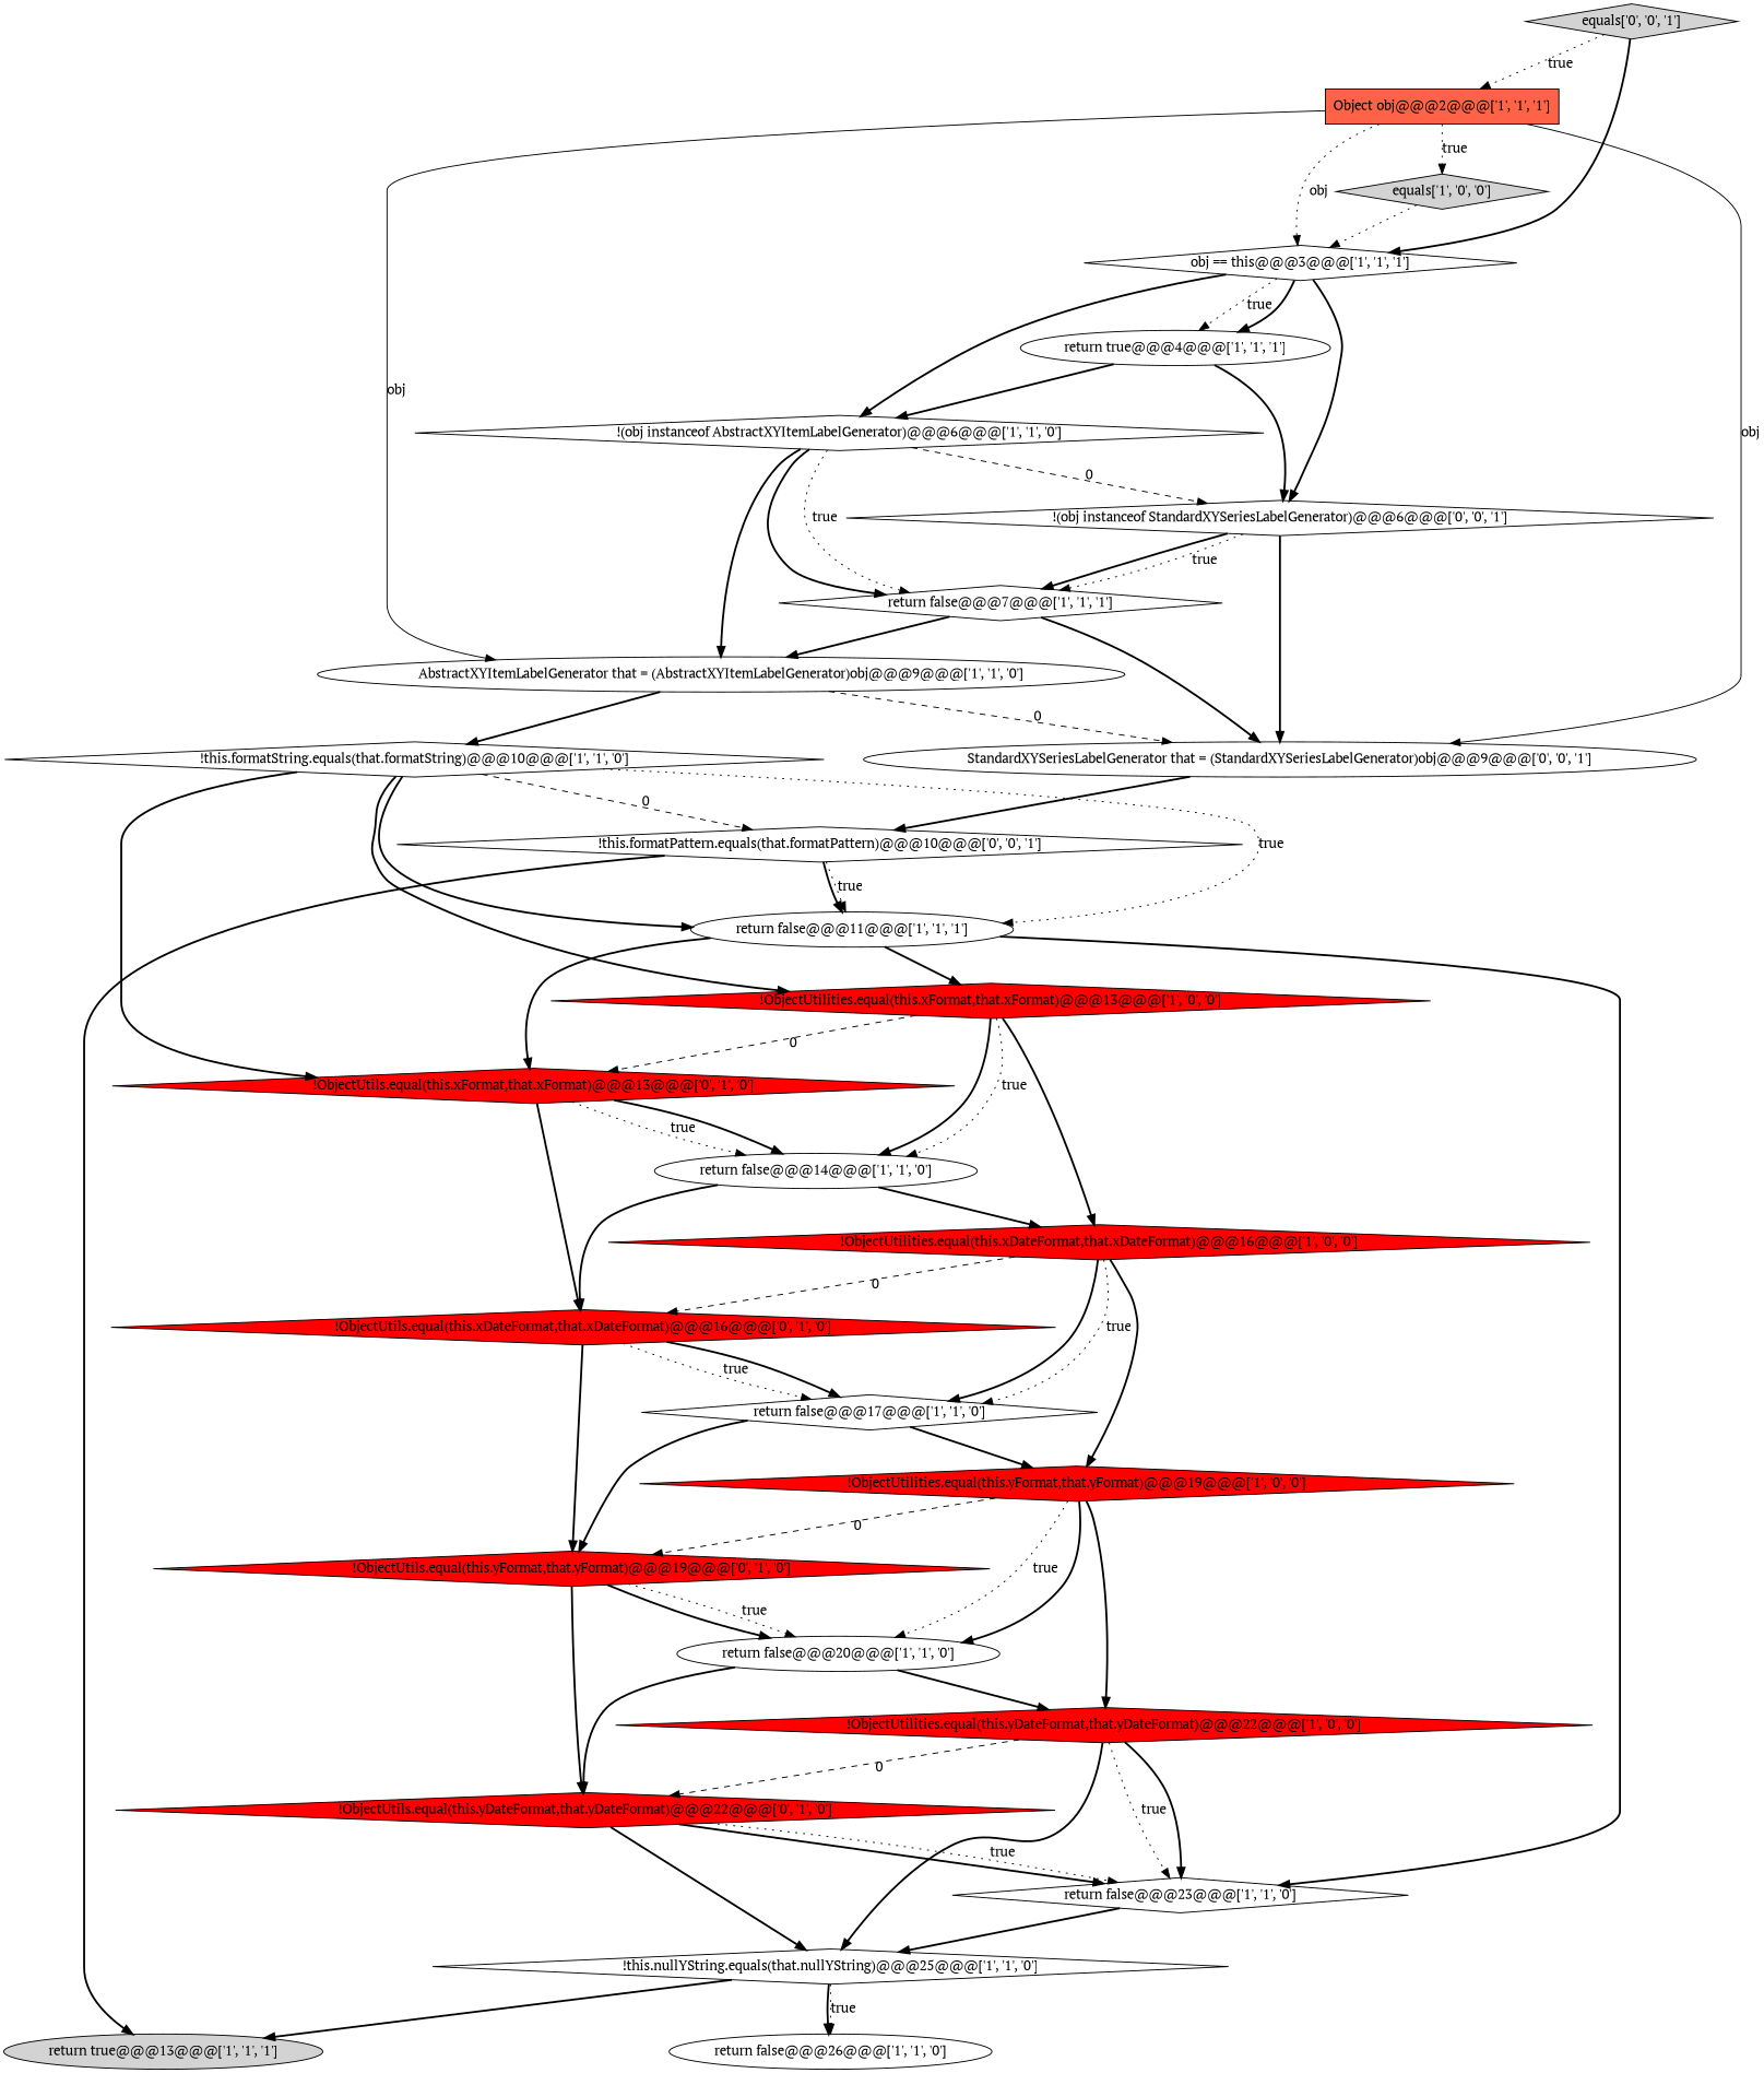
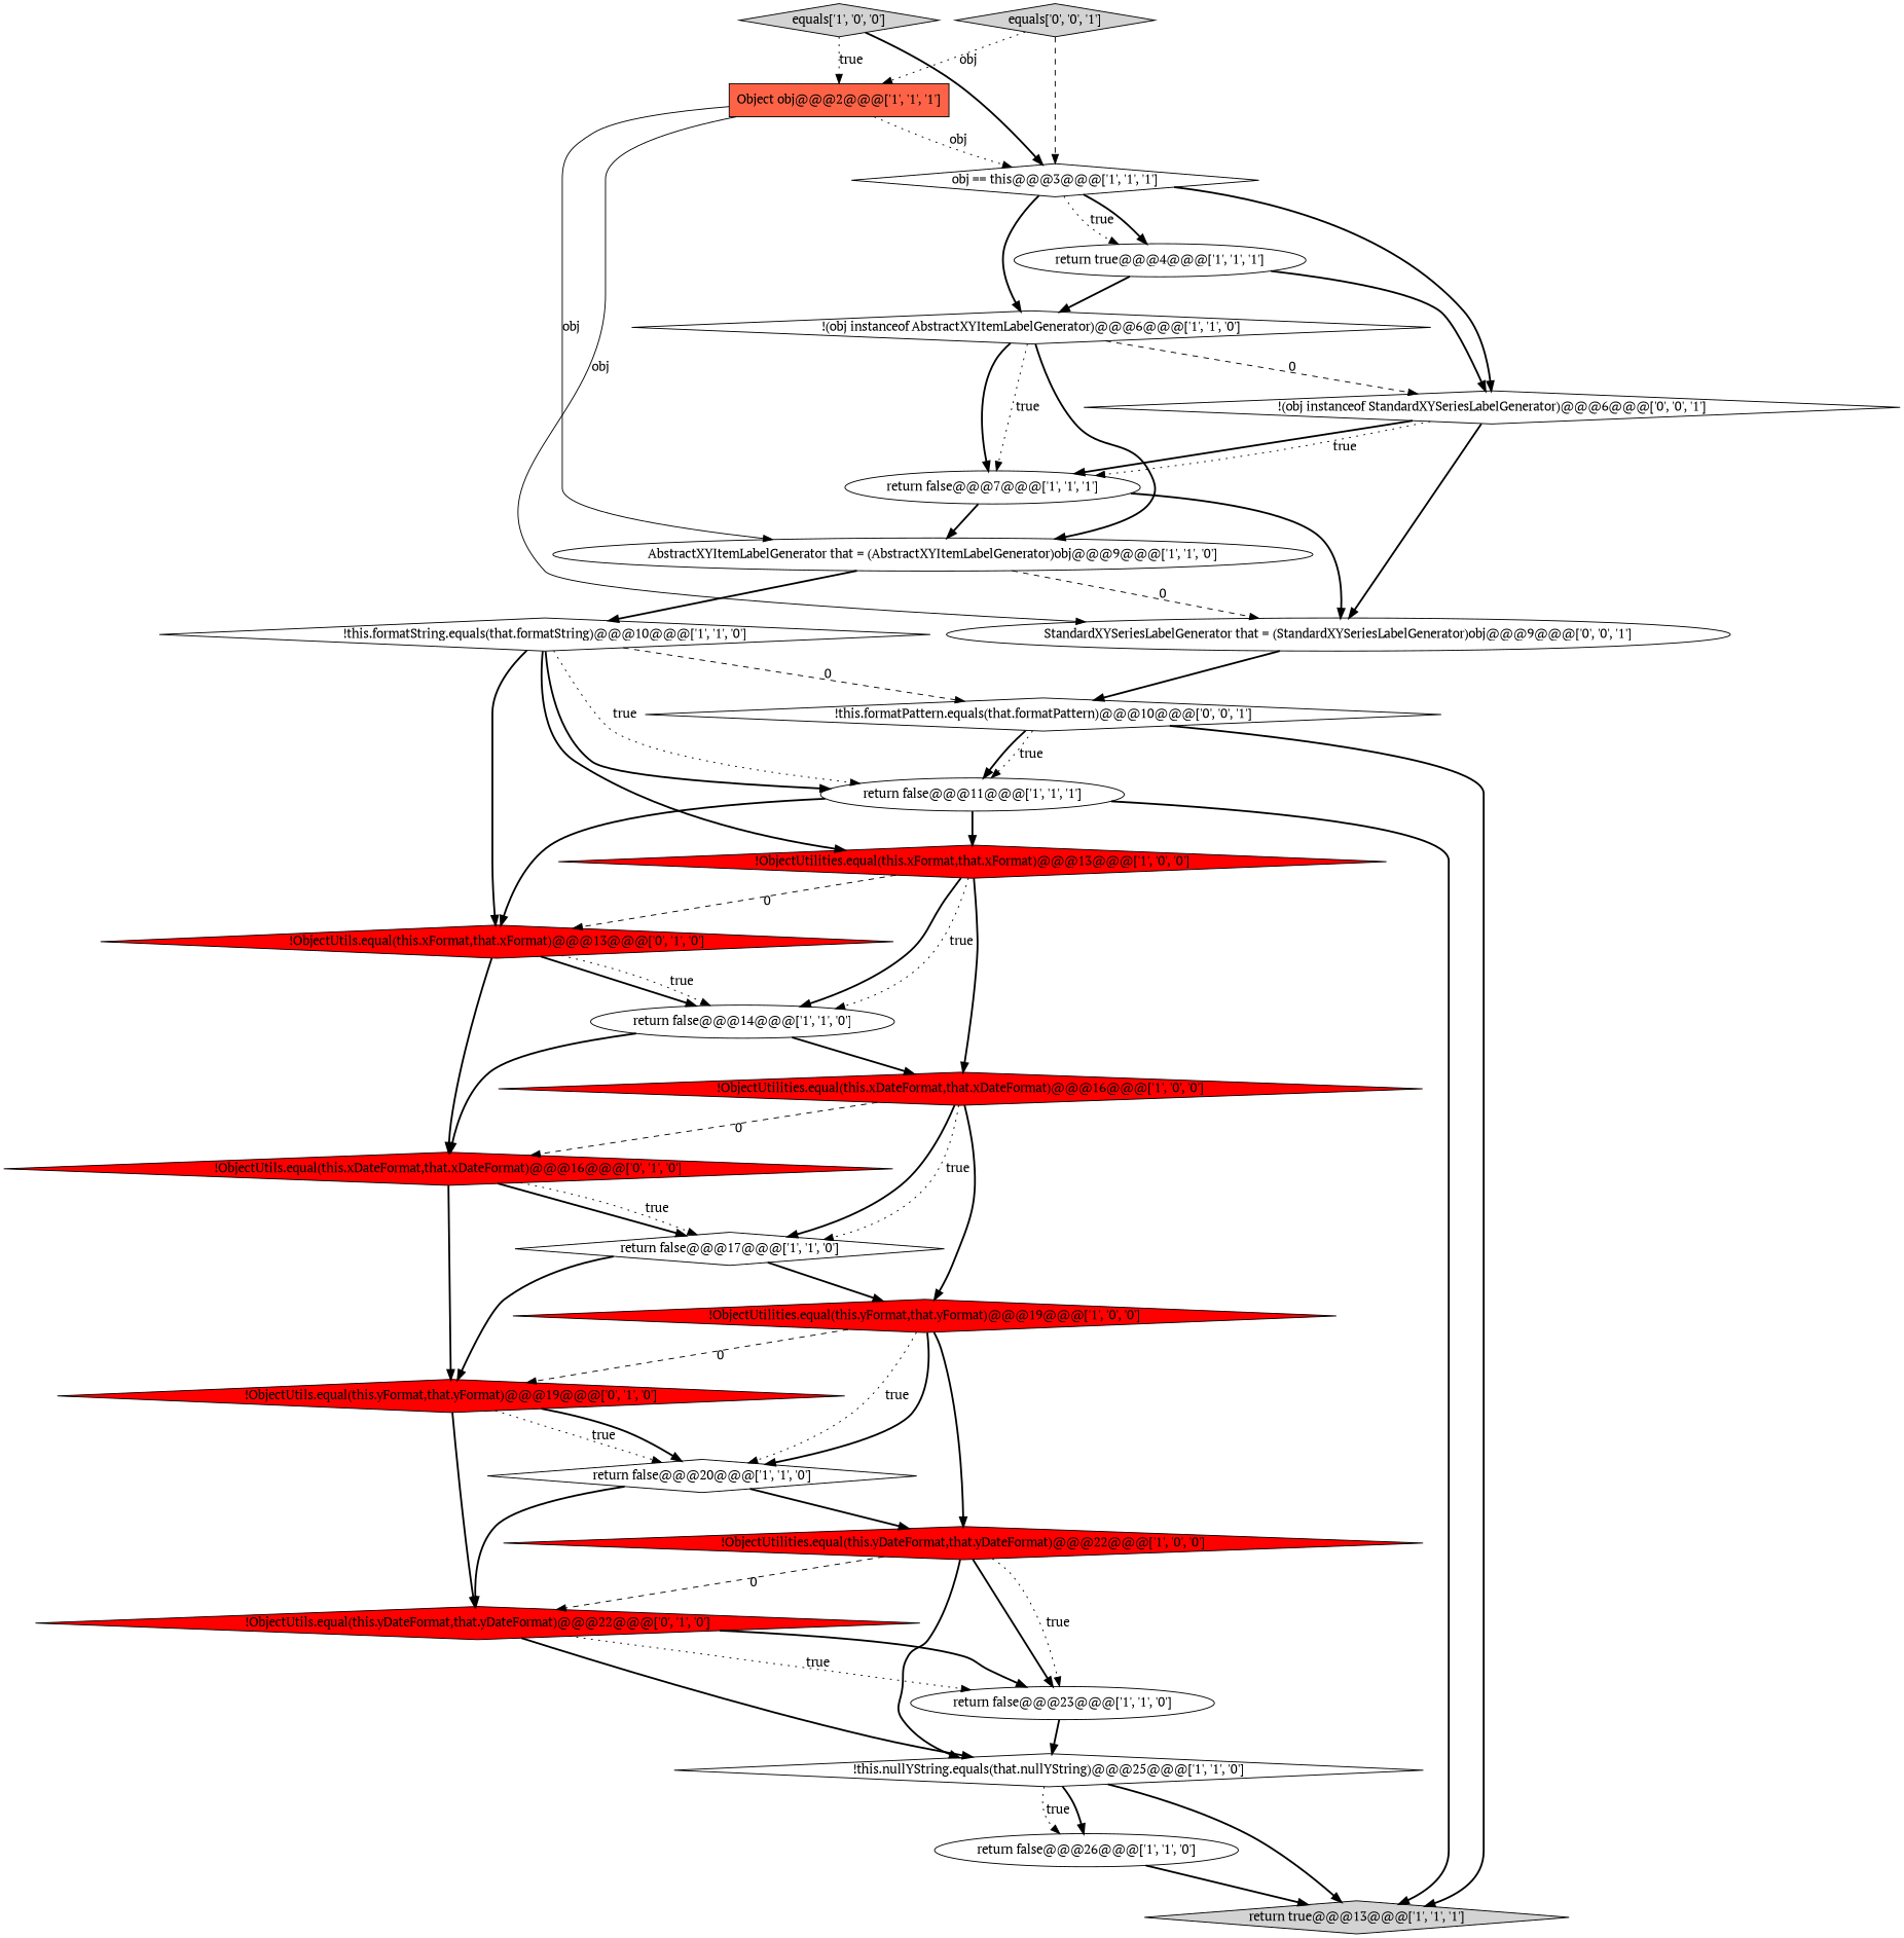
  digraph {
    fontname="PT Serif"
    node [fillcolor=white fontname="PT Serif" shape=diamond style=filled]
    edge [fontname="PT Serif" style=bold]
    n1 [label="!this.formatPattern.equals(that.formatPattern)@@@10@@@['0', '0', '1']"]
    n2 [label="return false@@@11@@@['1', '1', '1']" shape=ellipse]
-   n3 [fillcolor=lightgray label="return true@@@13@@@['1', '1', '1']" shape=ellipse]
+   n3 [fillcolor=lightgray label="return true@@@13@@@['1', '1', '1']"]
    n4 [fillcolor=red label="!ObjectUtils.equal(this.xFormat,that.xFormat)@@@13@@@['0', '1', '0']"]
    n5 [fillcolor=red label="!ObjectUtilities.equal(this.xFormat,that.xFormat)@@@13@@@['1', '0', '0']"]
    n6 [label="return false@@@14@@@['1', '1', '0']" shape=ellipse]
    n7 [fillcolor=red label="!ObjectUtils.equal(this.xDateFormat,that.xDateFormat)@@@16@@@['0', '1', '0']"]
    n8 [fillcolor=red label="!ObjectUtilities.equal(this.xDateFormat,that.xDateFormat)@@@16@@@['1', '0', '0']"]
    n9 [label="return false@@@17@@@['1', '1', '0']"]
    n10 [fillcolor=red label="!ObjectUtils.equal(this.yFormat,that.yFormat)@@@19@@@['0', '1', '0']"]
    n11 [fillcolor=red label="!ObjectUtilities.equal(this.yFormat,that.yFormat)@@@19@@@['1', '0', '0']"]
    n12 [fillcolor=red label="!ObjectUtilities.equal(this.yDateFormat,that.yDateFormat)@@@22@@@['1', '0', '0']"]
    n13 [fillcolor=red label="!ObjectUtils.equal(this.yDateFormat,that.yDateFormat)@@@22@@@['0', '1', '0']"]
-   n14 [label="return false@@@23@@@['1', '1', '0']"]
+   n14 [label="return false@@@23@@@['1', '1', '0']" shape=ellipse]
    n15 [label="!this.nullYString.equals(that.nullYString)@@@25@@@['1', '1', '0']"]
    n16 [label="return false@@@26@@@['1', '1', '0']" shape=ellipse]
    n17 [fillcolor=tomato label="Object obj@@@2@@@['1', '1', '1']" shape=box]
    n18 [label="obj == this@@@3@@@['1', '1', '1']"]
    n19 [label="StandardXYSeriesLabelGenerator that = (StandardXYSeriesLabelGenerator)obj@@@9@@@['0', '0', '1']" shape=ellipse]
    n20 [label="AbstractXYItemLabelGenerator that = (AbstractXYItemLabelGenerator)obj@@@9@@@['1', '1', '0']" shape=ellipse]
    n21 [label="!(obj instanceof StandardXYSeriesLabelGenerator)@@@6@@@['0', '0', '1']"]
    n22 [label="!(obj instanceof AbstractXYItemLabelGenerator)@@@6@@@['1', '1', '0']"]
    n23 [label="return true@@@4@@@['1', '1', '1']" shape=ellipse]
    n24 [label="!this.formatString.equals(that.formatString)@@@10@@@['1', '1', '0']"]
-   n25 [label="return false@@@7@@@['1', '1', '1']"]
-   n26 [label="return false@@@20@@@['1', '1', '0']" shape=ellipse]
+   n25 [label="return false@@@7@@@['1', '1', '1']" shape=ellipse]
+   n26 [label="return false@@@20@@@['1', '1', '0']"]
    n27 [fillcolor=lightgray label="equals['1', '0', '0']"]
    n28 [fillcolor=lightgray label="equals['0', '0', '1']"]
    n1 -> n2 [label=true style=dotted]
    n1 -> n2
    n1 -> n3
-   n2 -> n14
+   n2 -> n3
    n2 -> n4
    n2 -> n5
    n4 -> n6
    n4 -> n6 [label=true style=dotted]
    n4 -> n7
    n5 -> n4 [label=0 style=dashed]
    n5 -> n6
    n5 -> n6 [label=true style=dotted]
    n5 -> n8
    n6 -> n7
    n6 -> n8
    n7 -> n9
    n7 -> n9 [label=true style=dotted]
    n7 -> n10
    n8 -> n7 [label=0 style=dashed]
    n8 -> n9
    n8 -> n9 [label=true style=dotted]
    n8 -> n11
    n9 -> n10
    n9 -> n11
    n10 -> n13
    n10 -> n26 [label=true style=dotted]
    n10 -> n26
    n11 -> n10 [label=0 style=dashed]
    n11 -> n12
    n11 -> n26 [label=true style=dotted]
    n11 -> n26
    n12 -> n13 [label=0 style=dashed]
    n12 -> n14 [label=true style=dotted]
    n12 -> n14
    n12 -> n15
    n13 -> n14
    n13 -> n14 [label=true style=dotted]
    n13 -> n15
    n14 -> n15
    n15 -> n3
    n15 -> n16
    n15 -> n16 [label=true style=dotted]
+   n16 -> n3
    n17 -> n18 [label=obj style=dotted]
    n17 -> n19 [label=obj style=solid]
    n17 -> n20 [label=obj style=solid]
    n18 -> n21
    n18 -> n22
    n18 -> n23 [label=true style=dotted]
    n18 -> n23
    n19 -> n1
    n20 -> n19 [label=0 style=dashed]
    n20 -> n24
    n21 -> n19
    n21 -> n25
    n21 -> n25 [label=true style=dotted]
    n22 -> n20
    n22 -> n21 [label=0 style=dashed]
    n22 -> n25
    n22 -> n25 [label=true style=dotted]
    n23 -> n21
    n23 -> n22
    n24 -> n1 [label=0 style=dashed]
    n24 -> n2
    n24 -> n2 [label=true style=dotted]
    n24 -> n4
    n24 -> n5
    n25 -> n19
    n25 -> n20
    n26 -> n12
    n26 -> n13
-   n17 -> n27 [label=true style=dotted]
-   n27 -> n18 [style=dotted]
-   n28 -> n17 [label=true style=dotted]
-   n28 -> n18
+   n27 -> n17 [label=true style=dotted]
+   n27 -> n18
+   n28 -> n17 [label=obj style=dotted]
+   n28 -> n18 [style=dashed]
  }
